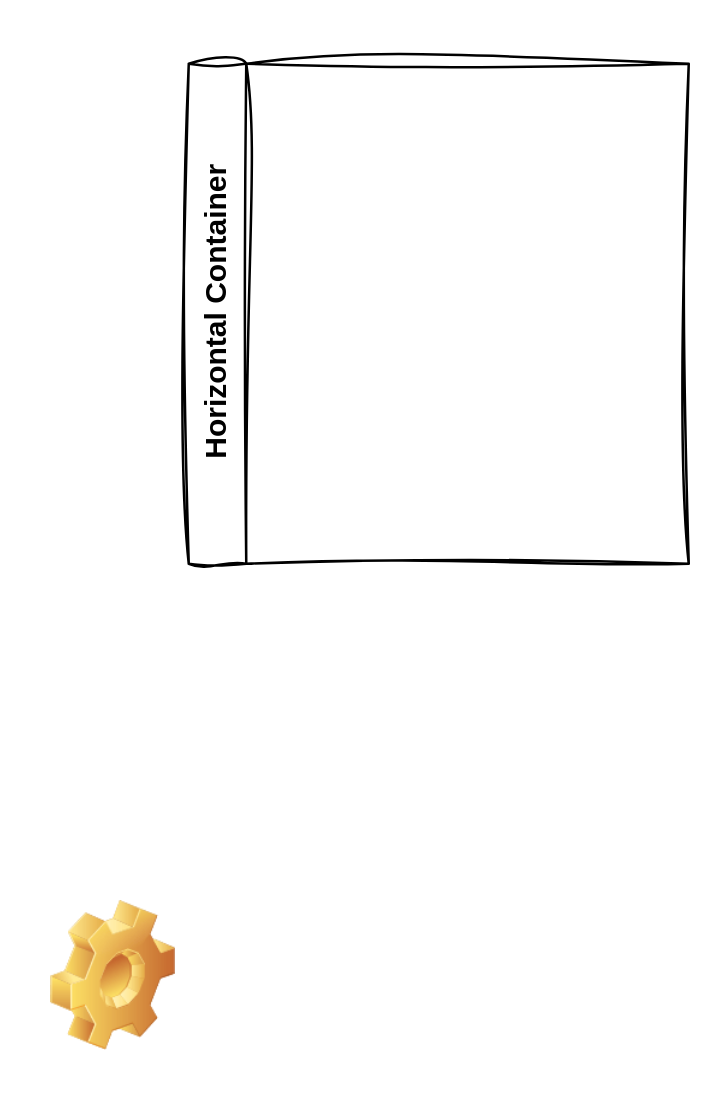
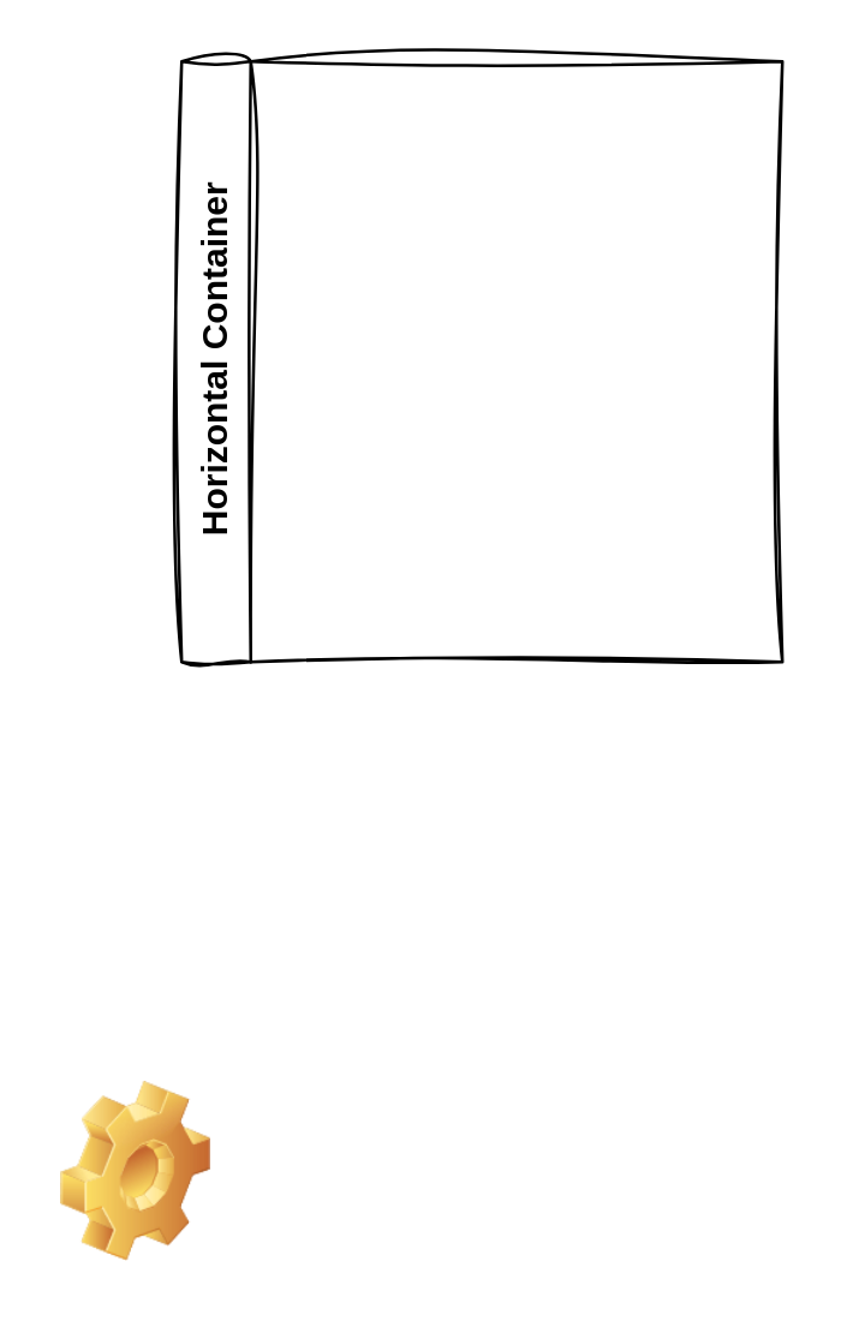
  <mxCell id="0" />
  <mxCell id="1" parent="0" />
- <mxCell id="2" value="Horizontal Container" style="swimlane;horizontal=0;whiteSpace=wrap;html=1;shadow=0;glass=0;sketch=1;curveFitting=1;jiggle=2;" vertex="1" parent="1"><mxGeometry x="75" y="25" width="200" height="200" as="geometry" /></mxCell>
+ <mxCell id="2" value="Horizontal Container" style="swimlane;horizontal=0;whiteSpace=wrap;html=1;shadow=0;glass=0;sketch=1;curveFitting=1;jiggle=2;" vertex="1" parent="1"><mxGeometry x="60" y="20" width="200" height="200" as="geometry" /></mxCell>
  <mxCell id="3" value="" style="shape=image;html=1;verticalLabelPosition=bottom;verticalAlign=top;imageAspect=0;image=img/clipart/Gear_128x128.png" vertex="1" parent="1"><mxGeometry x="20" y="360" width="50" height="60" as="geometry" /></mxCell>
